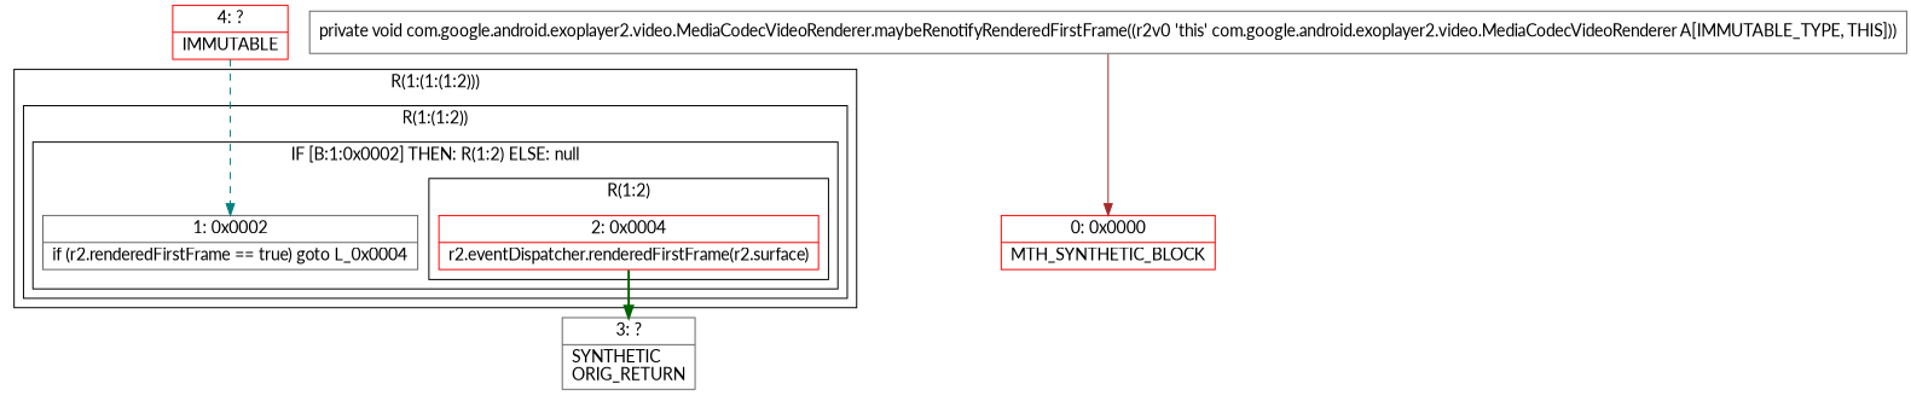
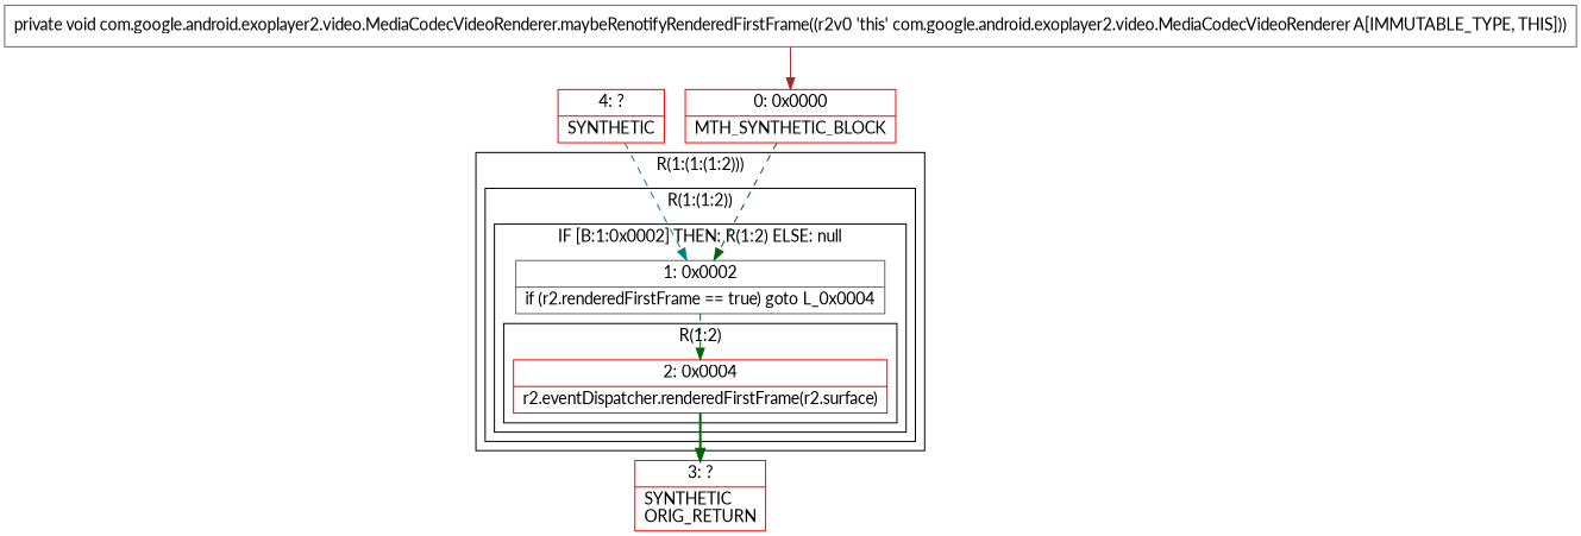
  digraph {
    fontname=Lato
    node [color=red fontname=Lato shape=record]
    edge [color=darkgreen fontname=Lato style=dashed]
    n1 [label="{2\:\ 0x0004|r2.eventDispatcher.renderedFirstFrame(r2.surface)\l}"]
    n2 [color=gray40 label="{1\:\ 0x0002|if (r2.renderedFirstFrame == true) goto L_0x0004\l}"]
-   n3 [color=gray40 label="{3\:\ ?|SYNTHETIC\lORIG_RETURN\l}"]
-   n4 [label="{4\:\ ?|IMMUTABLE\l}"]
+   n3 [label="{3\:\ ?|SYNTHETIC\lORIG_RETURN\l}"]
+   n4 [label="{4\:\ ?|SYNTHETIC\l}"]
    n5 [label="{0\:\ 0x0000|MTH_SYNTHETIC_BLOCK\l}"]
    n6 [color=gray40 label="{private void com.google.android.exoplayer2.video.MediaCodecVideoRenderer.maybeRenotifyRenderedFirstFrame((r2v0 'this' com.google.android.exoplayer2.video.MediaCodecVideoRenderer A[IMMUTABLE_TYPE, THIS])) }"]
    subgraph cluster_1 {
      label="R(1:(1:(1:2)))"
      subgraph cluster_2 {
        label="R(1:(1:2))"
        subgraph cluster_3 {
          label="IF [B:1:0x0002] THEN: R(1:2) ELSE: null"
          n2
          subgraph cluster_4 {
            label="R(1:2)"
            n1
          }
        }
      }
    }
    n1 -> n3 [style=bold]
+   n2 -> n1
    n4 -> n2 [color=teal]
+   n5 -> n2
    n6 -> n5 [color=brown style=solid]
  }
